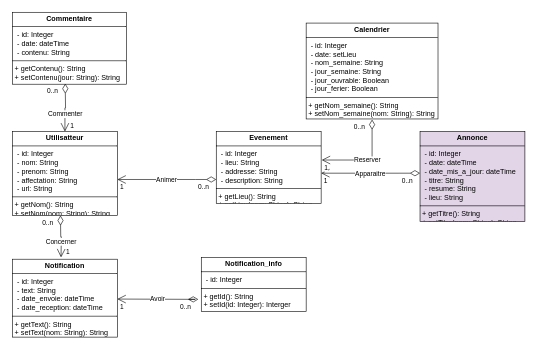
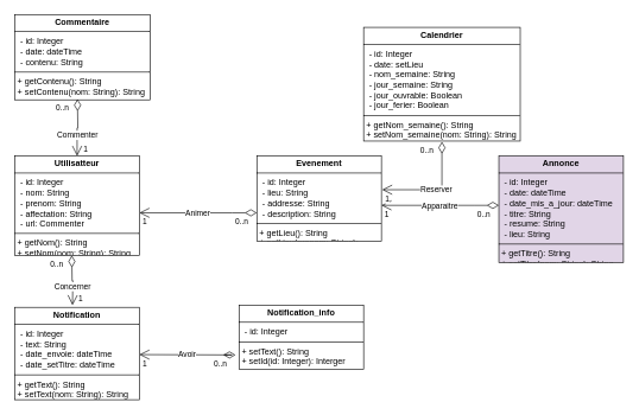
  <mxCell id="0" />
  <mxCell id="1" parent="0" />
- <mxCell id="2" value="&lt;p style=&quot;margin:0px;margin-top:4px;text-align:center;&quot;&gt;&lt;b&gt;Utilisatteur&lt;/b&gt;&lt;/p&gt;&lt;hr size=&quot;1&quot; style=&quot;border-style:solid;&quot;&gt;&lt;p style=&quot;margin: 0px 0px 0px 8px;&quot;&gt;- id: Integer&lt;br&gt;&lt;/p&gt;&lt;p style=&quot;margin: 0px 0px 0px 8px;&quot;&gt;- nom: String&lt;br&gt;- prenom: String&lt;/p&gt;&lt;p style=&quot;margin: 0px 0px 0px 8px;&quot;&gt;- affectation: String&lt;br&gt;&lt;/p&gt;&lt;p style=&quot;margin: 0px 0px 0px 8px;&quot;&gt;- url: String&lt;/p&gt;&lt;hr size=&quot;1&quot; style=&quot;border-style:solid;&quot;&gt;&lt;p style=&quot;margin:0px;margin-left:4px;&quot;&gt;+ getNom(): String&lt;/p&gt;&lt;p style=&quot;margin:0px;margin-left:4px;&quot;&gt;+ setNom(nom: String): String&lt;/p&gt;" style="verticalAlign=top;align=left;overflow=fill;html=1;whiteSpace=wrap;" parent="1" vertex="1"><mxGeometry x="20" y="219" width="175" height="140" as="geometry" /></mxCell>
- <mxCell id="3" value="&lt;p style=&quot;margin:0px;margin-top:4px;text-align:center;&quot;&gt;&lt;b&gt;Evenement&lt;/b&gt;&lt;/p&gt;&lt;hr size=&quot;1&quot; style=&quot;border-style:solid;&quot;&gt;&lt;p style=&quot;margin: 0px 0px 0px 8px;&quot;&gt;- id: Integer&lt;br&gt;&lt;/p&gt;&lt;p style=&quot;margin: 0px 0px 0px 8px;&quot;&gt;- lieu: String&lt;br&gt;- addresse: String&lt;/p&gt;&lt;p style=&quot;margin: 0px 0px 0px 8px;&quot;&gt;- description: String&lt;/p&gt;&lt;hr size=&quot;1&quot; style=&quot;border-style:solid;&quot;&gt;&lt;p style=&quot;margin:0px;margin-left:4px;&quot;&gt;+ getLieu(): String&lt;/p&gt;&lt;p style=&quot;margin:0px;margin-left:4px;&quot;&gt;+ setLieu(nom: String): String&lt;/p&gt;" style="verticalAlign=top;align=left;overflow=fill;html=1;whiteSpace=wrap;" parent="1" vertex="1"><mxGeometry x="360" y="219" width="175" height="120" as="geometry" /></mxCell>
- <mxCell id="4" value="&lt;p style=&quot;margin:0px;margin-top:4px;text-align:center;&quot;&gt;&lt;b&gt;Notification_info&lt;/b&gt;&lt;/p&gt;&lt;hr size=&quot;1&quot; style=&quot;border-style:solid;&quot;&gt;&lt;p style=&quot;margin: 0px 0px 0px 8px;&quot;&gt;- id: Integer&lt;/p&gt;&lt;hr size=&quot;1&quot; style=&quot;border-style:solid;&quot;&gt;&lt;p style=&quot;margin:0px;margin-left:4px;&quot;&gt;+ getId(): String&lt;/p&gt;&lt;p style=&quot;margin:0px;margin-left:4px;&quot;&gt;+ setId(id: Integer): Interger&lt;/p&gt;" style="verticalAlign=top;align=left;overflow=fill;html=1;whiteSpace=wrap;" parent="1" vertex="1"><mxGeometry x="335" y="429" width="175" height="90" as="geometry" /></mxCell>
- <mxCell id="5" value="&lt;p style=&quot;margin:0px;margin-top:4px;text-align:center;&quot;&gt;&lt;b&gt;Notification&lt;/b&gt;&lt;/p&gt;&lt;hr size=&quot;1&quot; style=&quot;border-style:solid;&quot;&gt;&lt;p style=&quot;margin: 0px 0px 0px 8px;&quot;&gt;- id: Integer&lt;br&gt;&lt;/p&gt;&lt;p style=&quot;margin: 0px 0px 0px 8px;&quot;&gt;- text: String&lt;br&gt;- date_envoie: dateTime&lt;/p&gt;&lt;p style=&quot;margin: 0px 0px 0px 8px;&quot;&gt;- date_reception: dateTime&lt;/p&gt;&lt;hr size=&quot;1&quot; style=&quot;border-style:solid;&quot;&gt;&lt;p style=&quot;margin:0px;margin-left:4px;&quot;&gt;+ getText(): String&lt;/p&gt;&lt;p style=&quot;margin:0px;margin-left:4px;&quot;&gt;+ setText(nom: String): String&lt;/p&gt;" style="verticalAlign=top;align=left;overflow=fill;html=1;whiteSpace=wrap;" parent="1" vertex="1"><mxGeometry x="20" y="432" width="175" height="130" as="geometry" /></mxCell>
+ <mxCell id="2" value="&lt;p style=&quot;margin:0px;margin-top:4px;text-align:center;&quot;&gt;&lt;b&gt;Utilisatteur&lt;/b&gt;&lt;/p&gt;&lt;hr size=&quot;1&quot; style=&quot;border-style:solid;&quot;&gt;&lt;p style=&quot;margin: 0px 0px 0px 8px;&quot;&gt;- id: Integer&lt;br&gt;&lt;/p&gt;&lt;p style=&quot;margin: 0px 0px 0px 8px;&quot;&gt;- nom: String&lt;br&gt;- prenom: String&lt;/p&gt;&lt;p style=&quot;margin: 0px 0px 0px 8px;&quot;&gt;- affectation: String&lt;br&gt;&lt;/p&gt;&lt;p style=&quot;margin: 0px 0px 0px 8px;&quot;&gt;- url: Commenter&lt;/p&gt;&lt;hr size=&quot;1&quot; style=&quot;border-style:solid;&quot;&gt;&lt;p style=&quot;margin:0px;margin-left:4px;&quot;&gt;+ getNom(): String&lt;/p&gt;&lt;p style=&quot;margin:0px;margin-left:4px;&quot;&gt;+ setNom(nom: String): String&lt;/p&gt;" style="verticalAlign=top;align=left;overflow=fill;html=1;whiteSpace=wrap;" parent="1" vertex="1"><mxGeometry x="20" y="219" width="175" height="140" as="geometry" /></mxCell>
+ <mxCell id="3" value="&lt;p style=&quot;margin:0px;margin-top:4px;text-align:center;&quot;&gt;&lt;b&gt;Evenement&lt;/b&gt;&lt;/p&gt;&lt;hr size=&quot;1&quot; style=&quot;border-style:solid;&quot;&gt;&lt;p style=&quot;margin: 0px 0px 0px 8px;&quot;&gt;- id: Integer&lt;br&gt;&lt;/p&gt;&lt;p style=&quot;margin: 0px 0px 0px 8px;&quot;&gt;- lieu: String&lt;br&gt;- addresse: String&lt;/p&gt;&lt;p style=&quot;margin: 0px 0px 0px 8px;&quot;&gt;- description: String&lt;/p&gt;&lt;hr size=&quot;1&quot; style=&quot;border-style:solid;&quot;&gt;&lt;p style=&quot;margin:0px;margin-left:4px;&quot;&gt;+ getLieu(): String&lt;/p&gt;&lt;p style=&quot;margin:0px;margin-left:4px;&quot;&gt;+ setLieu(prenom: String): String&lt;/p&gt;" style="verticalAlign=top;align=left;overflow=fill;html=1;whiteSpace=wrap;" parent="1" vertex="1"><mxGeometry x="360" y="219" width="175" height="120" as="geometry" /></mxCell>
+ <mxCell id="4" value="&lt;p style=&quot;margin:0px;margin-top:4px;text-align:center;&quot;&gt;&lt;b&gt;Notification_info&lt;/b&gt;&lt;/p&gt;&lt;hr size=&quot;1&quot; style=&quot;border-style:solid;&quot;&gt;&lt;p style=&quot;margin: 0px 0px 0px 8px;&quot;&gt;- id: Integer&lt;/p&gt;&lt;hr size=&quot;1&quot; style=&quot;border-style:solid;&quot;&gt;&lt;p style=&quot;margin:0px;margin-left:4px;&quot;&gt;+ setText(): String&lt;/p&gt;&lt;p style=&quot;margin:0px;margin-left:4px;&quot;&gt;+ setId(id: Integer): Interger&lt;/p&gt;" style="verticalAlign=top;align=left;overflow=fill;html=1;whiteSpace=wrap;" parent="1" vertex="1"><mxGeometry x="335" y="429" width="175" height="90" as="geometry" /></mxCell>
+ <mxCell id="5" value="&lt;p style=&quot;margin:0px;margin-top:4px;text-align:center;&quot;&gt;&lt;b&gt;Notification&lt;/b&gt;&lt;/p&gt;&lt;hr size=&quot;1&quot; style=&quot;border-style:solid;&quot;&gt;&lt;p style=&quot;margin: 0px 0px 0px 8px;&quot;&gt;- id: Integer&lt;br&gt;&lt;/p&gt;&lt;p style=&quot;margin: 0px 0px 0px 8px;&quot;&gt;- text: String&lt;br&gt;- date_envoie: dateTime&lt;/p&gt;&lt;p style=&quot;margin: 0px 0px 0px 8px;&quot;&gt;- date_setTitre: dateTime&lt;/p&gt;&lt;hr size=&quot;1&quot; style=&quot;border-style:solid;&quot;&gt;&lt;p style=&quot;margin:0px;margin-left:4px;&quot;&gt;+ getText(): String&lt;/p&gt;&lt;p style=&quot;margin:0px;margin-left:4px;&quot;&gt;+ setText(nom: String): String&lt;/p&gt;" style="verticalAlign=top;align=left;overflow=fill;html=1;whiteSpace=wrap;" parent="1" vertex="1"><mxGeometry x="20" y="432" width="175" height="130" as="geometry" /></mxCell>
  <mxCell id="6" value="&lt;p style=&quot;margin:0px;margin-top:4px;text-align:center;&quot;&gt;&lt;b&gt;Annonce&lt;/b&gt;&lt;/p&gt;&lt;hr size=&quot;1&quot; style=&quot;border-style:solid;&quot;&gt;&lt;p style=&quot;margin: 0px 0px 0px 8px;&quot;&gt;- id: Integer&lt;br&gt;&lt;/p&gt;&lt;p style=&quot;margin: 0px 0px 0px 8px;&quot;&gt;- date: dateTime&lt;/p&gt;&lt;p style=&quot;margin: 0px 0px 0px 8px;&quot;&gt;- date_mis_a_jour: dateTime&lt;br&gt;- titre: String&lt;/p&gt;&lt;p style=&quot;margin: 0px 0px 0px 8px;&quot;&gt;- resume: String&lt;br&gt;&lt;/p&gt;&lt;p style=&quot;margin: 0px 0px 0px 8px;&quot;&gt;- lieu: String&lt;/p&gt;&lt;hr size=&quot;1&quot; style=&quot;border-style:solid;&quot;&gt;&lt;p style=&quot;margin:0px;margin-left:4px;&quot;&gt;+ getTitre(): String&lt;/p&gt;&lt;p style=&quot;margin:0px;margin-left:4px;&quot;&gt;+ setTitre(nom: String): String&lt;/p&gt;" style="verticalAlign=top;align=left;overflow=fill;html=1;whiteSpace=wrap;fillColor=#e1d5e7;" parent="1" vertex="1"><mxGeometry x="700" y="219" width="175" height="150" as="geometry" /></mxCell>
- <mxCell id="7" value="&lt;p style=&quot;margin:0px;margin-top:4px;text-align:center;&quot;&gt;&lt;b&gt;Commentaire&lt;/b&gt;&lt;/p&gt;&lt;hr size=&quot;1&quot; style=&quot;border-style:solid;&quot;&gt;&lt;p style=&quot;margin: 0px 0px 0px 8px;&quot;&gt;- id: Integer&lt;br&gt;&lt;/p&gt;&lt;p style=&quot;margin: 0px 0px 0px 8px;&quot;&gt;- date: dateTime&lt;/p&gt;&lt;p style=&quot;margin: 0px 0px 0px 8px;&quot;&gt;- contenu: String&lt;/p&gt;&lt;hr size=&quot;1&quot; style=&quot;border-style:solid;&quot;&gt;&lt;p style=&quot;margin:0px;margin-left:4px;&quot;&gt;+ getContenu(): String&lt;/p&gt;&lt;p style=&quot;margin:0px;margin-left:4px;&quot;&gt;+ setContenu(jour: String): String&lt;/p&gt;" style="verticalAlign=top;align=left;overflow=fill;html=1;whiteSpace=wrap;" parent="1" vertex="1"><mxGeometry x="20" y="20" width="190" height="120" as="geometry" /></mxCell>
+ <mxCell id="7" value="&lt;p style=&quot;margin:0px;margin-top:4px;text-align:center;&quot;&gt;&lt;b&gt;Commentaire&lt;/b&gt;&lt;/p&gt;&lt;hr size=&quot;1&quot; style=&quot;border-style:solid;&quot;&gt;&lt;p style=&quot;margin: 0px 0px 0px 8px;&quot;&gt;- id: Integer&lt;br&gt;&lt;/p&gt;&lt;p style=&quot;margin: 0px 0px 0px 8px;&quot;&gt;- date: dateTime&lt;/p&gt;&lt;p style=&quot;margin: 0px 0px 0px 8px;&quot;&gt;- contenu: String&lt;/p&gt;&lt;hr size=&quot;1&quot; style=&quot;border-style:solid;&quot;&gt;&lt;p style=&quot;margin:0px;margin-left:4px;&quot;&gt;+ getContenu(): String&lt;/p&gt;&lt;p style=&quot;margin:0px;margin-left:4px;&quot;&gt;+ setContenu(nom: String): String&lt;/p&gt;" style="verticalAlign=top;align=left;overflow=fill;html=1;whiteSpace=wrap;" parent="1" vertex="1"><mxGeometry x="20" y="20" width="190" height="120" as="geometry" /></mxCell>
  <mxCell id="8" value="&lt;p style=&quot;margin:0px;margin-top:4px;text-align:center;&quot;&gt;&lt;b&gt;Calendrier&lt;/b&gt;&lt;/p&gt;&lt;hr size=&quot;1&quot; style=&quot;border-style:solid;&quot;&gt;&lt;p style=&quot;margin: 0px 0px 0px 8px;&quot;&gt;- id: Integer&lt;br&gt;&lt;/p&gt;&lt;p style=&quot;margin: 0px 0px 0px 8px;&quot;&gt;- date: setLieu&lt;/p&gt;&lt;p style=&quot;margin: 0px 0px 0px 8px;&quot;&gt;- nom_semaine: String&lt;/p&gt;&lt;p style=&quot;margin: 0px 0px 0px 8px;&quot;&gt;- jour_semaine: String&lt;br&gt;&lt;/p&gt;&lt;p style=&quot;margin: 0px 0px 0px 8px;&quot;&gt;- jour_ouvrable: Boolean&lt;br&gt;&lt;/p&gt;&lt;p style=&quot;margin: 0px 0px 0px 8px;&quot;&gt;- jour_ferier: Boolean&lt;br&gt;&lt;/p&gt;&lt;hr size=&quot;1&quot; style=&quot;border-style:solid;&quot;&gt;&lt;p style=&quot;margin:0px;margin-left:4px;&quot;&gt;+ getN&lt;span style=&quot;background-color: initial;&quot;&gt;om_semaine&lt;/span&gt;&lt;span style=&quot;background-color: initial;&quot;&gt;(): String&lt;/span&gt;&lt;/p&gt;&lt;p style=&quot;margin:0px;margin-left:4px;&quot;&gt;+ setN&lt;span style=&quot;background-color: initial;&quot;&gt;om_semaine&lt;/span&gt;&lt;span style=&quot;background-color: initial;&quot;&gt;(nom: String): String&lt;/span&gt;&lt;/p&gt;" style="verticalAlign=top;align=left;overflow=fill;html=1;whiteSpace=wrap;" parent="1" vertex="1"><mxGeometry x="510" y="38" width="220" height="160" as="geometry" /></mxCell>
  <mxCell id="9" value="Animer" style="endArrow=open;html=1;endSize=12;startArrow=diamondThin;startSize=14;startFill=0;edgeStyle=orthogonalEdgeStyle;rounded=0;" edge="1" parent="1"><mxGeometry relative="1" as="geometry"><mxPoint x="360" y="299" as="sourcePoint" /><mxPoint x="195" y="299" as="targetPoint" /><Array as="points"><mxPoint x="325" y="299" /><mxPoint x="325" y="299" /></Array></mxGeometry></mxCell>
  <mxCell id="10" value="0..n" style="edgeLabel;resizable=0;html=1;align=left;verticalAlign=top;" connectable="0" vertex="1" parent="9"><mxGeometry x="-1" relative="1" as="geometry"><mxPoint x="-32" as="offset" /></mxGeometry></mxCell>
  <mxCell id="11" value="1" style="edgeLabel;resizable=0;html=1;align=right;verticalAlign=top;" connectable="0" vertex="1" parent="9"><mxGeometry x="1" relative="1" as="geometry"><mxPoint x="11" as="offset" /></mxGeometry></mxCell>
  <mxCell id="12" value="Apparaitre" style="endArrow=open;html=1;endSize=12;startArrow=diamondThin;startSize=14;startFill=0;edgeStyle=orthogonalEdgeStyle;rounded=0;" edge="1" parent="1"><mxGeometry relative="1" as="geometry"><mxPoint x="700" y="288.5" as="sourcePoint" /><mxPoint x="535" y="288.5" as="targetPoint" /><Array as="points"><mxPoint x="665" y="288.5" /><mxPoint x="665" y="288.5" /></Array></mxGeometry></mxCell>
  <mxCell id="13" value="0..n" style="edgeLabel;resizable=0;html=1;align=left;verticalAlign=top;" connectable="0" vertex="1" parent="12"><mxGeometry x="-1" relative="1" as="geometry"><mxPoint x="-32" as="offset" /></mxGeometry></mxCell>
  <mxCell id="14" value="1" style="edgeLabel;resizable=0;html=1;align=right;verticalAlign=top;" connectable="0" vertex="1" parent="12"><mxGeometry x="1" relative="1" as="geometry"><mxPoint x="11" as="offset" /></mxGeometry></mxCell>
  <mxCell id="15" value="Commenter" style="endArrow=open;html=1;endSize=12;startArrow=diamondThin;startSize=14;startFill=0;edgeStyle=orthogonalEdgeStyle;rounded=0;entryX=0.5;entryY=0;entryDx=0;entryDy=0;" edge="1" parent="1" target="2"><mxGeometry x="0.273" relative="1" as="geometry"><mxPoint x="108" as="sourcePoint" y="139" /><mxPoint x="107" y="209" as="targetPoint" /><Array as="points" /><mxPoint as="offset" /></mxGeometry></mxCell>
  <mxCell id="16" value="0..n" style="edgeLabel;resizable=0;html=1;align=left;verticalAlign=top;" connectable="0" vertex="1" parent="15"><mxGeometry x="-1" relative="1" as="geometry"><mxPoint x="-32" as="offset" /></mxGeometry></mxCell>
  <mxCell id="17" value="1" style="edgeLabel;resizable=0;html=1;align=right;verticalAlign=top;" connectable="0" vertex="1" parent="15"><mxGeometry x="1" relative="1" as="geometry"><mxPoint x="15" y="-22" as="offset" /></mxGeometry></mxCell>
  <mxCell id="18" value="Reserver" style="endArrow=open;html=1;endSize=12;startArrow=diamondThin;startSize=14;startFill=0;edgeStyle=orthogonalEdgeStyle;rounded=0;" edge="1" parent="1"><mxGeometry relative="1" as="geometry"><mxPoint x="620" y="199" as="sourcePoint" /><mxPoint x="536" y="266.5" as="targetPoint" /><Array as="points"><mxPoint x="620" y="267" /></Array></mxGeometry></mxCell>
  <mxCell id="19" value="0..n" style="edgeLabel;resizable=0;html=1;align=left;verticalAlign=top;" connectable="0" vertex="1" parent="18"><mxGeometry x="-1" relative="1" as="geometry"><mxPoint x="-32" as="offset" /></mxGeometry></mxCell>
  <mxCell id="20" value="1" style="edgeLabel;resizable=0;html=1;align=right;verticalAlign=top;" connectable="0" vertex="1" parent="18"><mxGeometry x="1" relative="1" as="geometry"><mxPoint x="11" as="offset" /></mxGeometry></mxCell>
  <mxCell id="21" value="Avoir" style="endArrow=open;html=1;endSize=12;startArrow=diamondThin;startSize=14;startFill=0;edgeStyle=orthogonalEdgeStyle;rounded=0;" edge="1" parent="1"><mxGeometry relative="1" as="geometry"><mxPoint x="330" y="499" as="sourcePoint" /><mxPoint x="195" y="498.5" as="targetPoint" /><Array as="points"><mxPoint x="325" y="498.5" /><mxPoint x="325" y="498.5" /></Array></mxGeometry></mxCell>
  <mxCell id="22" value="0..n" style="edgeLabel;resizable=0;html=1;align=left;verticalAlign=top;" connectable="0" vertex="1" parent="21"><mxGeometry x="-1" relative="1" as="geometry"><mxPoint x="-32" as="offset" /></mxGeometry></mxCell>
  <mxCell id="23" value="1" style="edgeLabel;resizable=0;html=1;align=right;verticalAlign=top;" connectable="0" vertex="1" parent="21"><mxGeometry x="1" relative="1" as="geometry"><mxPoint x="11" as="offset" /></mxGeometry></mxCell>
  <mxCell id="24" value="Concerner" style="endArrow=open;html=1;endSize=12;startArrow=diamondThin;startSize=14;startFill=0;edgeStyle=orthogonalEdgeStyle;rounded=0;" edge="1" parent="1"><mxGeometry x="0.273" relative="1" as="geometry"><mxPoint x="100" y="359" as="sourcePoint" /><mxPoint x="101" y="429" as="targetPoint" /><Array as="points" /><mxPoint as="offset" /></mxGeometry></mxCell>
  <mxCell id="25" value="0..n" style="edgeLabel;resizable=0;html=1;align=left;verticalAlign=top;" connectable="0" vertex="1" parent="24"><mxGeometry x="-1" relative="1" as="geometry"><mxPoint x="-32" as="offset" /></mxGeometry></mxCell>
  <mxCell id="26" value="1" style="edgeLabel;resizable=0;html=1;align=right;verticalAlign=top;" connectable="0" vertex="1" parent="24"><mxGeometry x="1" relative="1" as="geometry"><mxPoint x="15" y="-22" as="offset" /></mxGeometry></mxCell>
